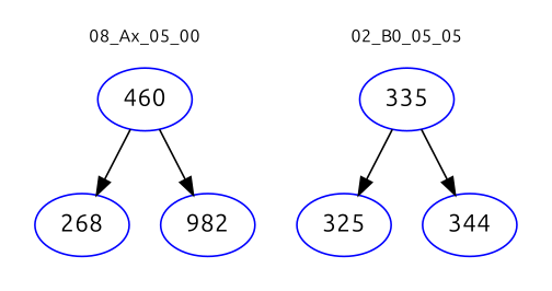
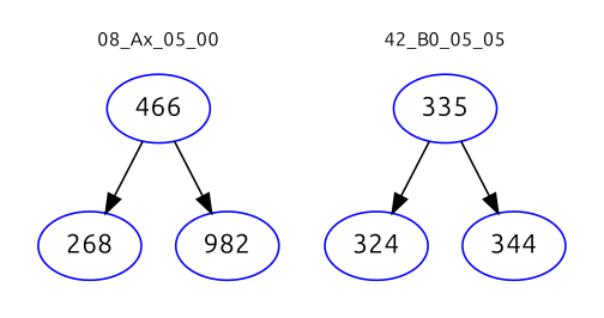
  digraph {
    fontname=Ubuntu
    node [color=blue fontname=Ubuntu]
    edge [color=black fontname=Ubuntu]
-   n1 [label=460]
+   n1 [label=466]
    n2 [label=268]
    n3 [label=982]
    n4 [label=335]
-   n5 [label=325]
+   n5 [label=324]
    n6 [label=344]
    subgraph cluster_1 {
      color=white
      fontsize=10
      label="08_Ax_05_00"
      n1
      n2
      n3
    }
    subgraph cluster_2 {
      color=white
      fontsize=10
-     label="02_B0_05_05"
+     label="42_B0_05_05"
      n4
      n5
      n6
    }
    n1 -> n2
    n1 -> n3
    n4 -> n5
    n4 -> n6
  }
